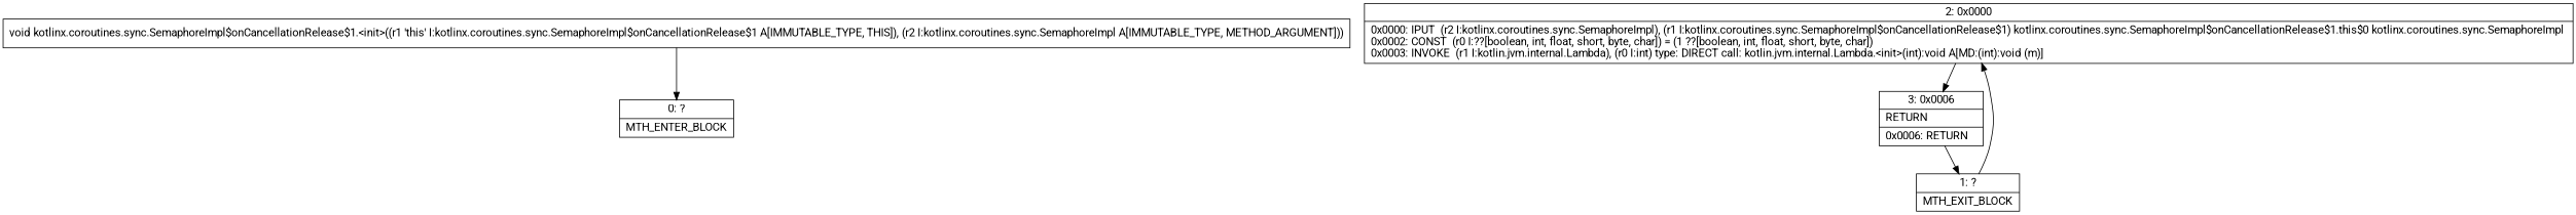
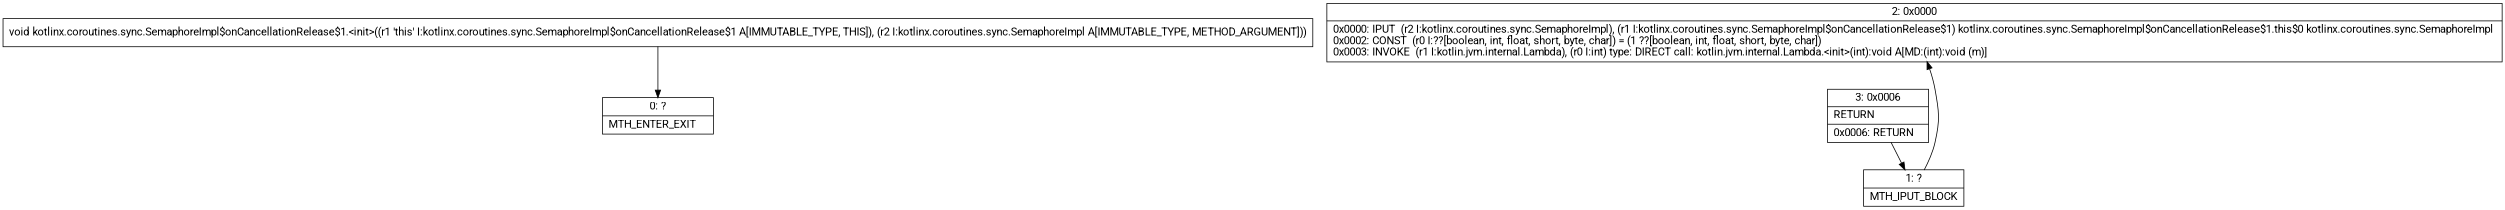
  digraph {
    fontname=Roboto
    node [fontname=Roboto shape=record]
    edge [fontname=Roboto]
-   n1 [label="{0\:\ ?|MTH_ENTER_BLOCK\l}"]
+   n1 [label="{0\:\ ?|MTH_ENTER_EXIT\l}"]
    n2 [label="{2\:\ 0x0000|0x0000: IPUT  (r2 I:kotlinx.coroutines.sync.SemaphoreImpl), (r1 I:kotlinx.coroutines.sync.SemaphoreImpl$onCancellationRelease$1) kotlinx.coroutines.sync.SemaphoreImpl$onCancellationRelease$1.this$0 kotlinx.coroutines.sync.SemaphoreImpl \l0x0002: CONST  (r0 I:??[boolean, int, float, short, byte, char]) = (1 ??[boolean, int, float, short, byte, char]) \l0x0003: INVOKE  (r1 I:kotlin.jvm.internal.Lambda), (r0 I:int) type: DIRECT call: kotlin.jvm.internal.Lambda.\<init\>(int):void A[MD:(int):void (m)]\l}"]
    n3 [label="{3\:\ 0x0006|RETURN\l|0x0006: RETURN   \l}"]
-   n4 [label="{1\:\ ?|MTH_EXIT_BLOCK\l}"]
+   n4 [label="{1\:\ ?|MTH_IPUT_BLOCK\l}"]
    n5 [label="{void kotlinx.coroutines.sync.SemaphoreImpl$onCancellationRelease$1.\<init\>((r1 'this' I:kotlinx.coroutines.sync.SemaphoreImpl$onCancellationRelease$1 A[IMMUTABLE_TYPE, THIS]), (r2 I:kotlinx.coroutines.sync.SemaphoreImpl A[IMMUTABLE_TYPE, METHOD_ARGUMENT])) }"]
-   n2 -> n3
    n3 -> n4
    n4 -> n2
    n5 -> n1
  }
